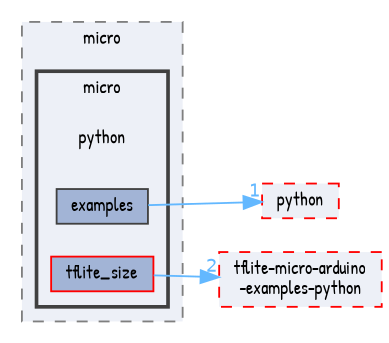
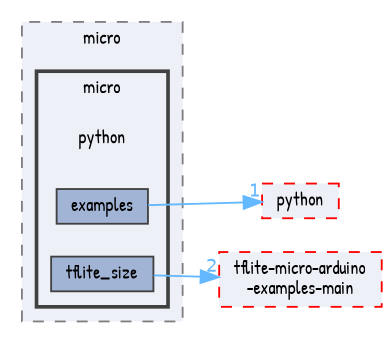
  digraph {
    compound=true
    fontname="Patrick Hand"
    rankdir=LR
    node [fontname="Patrick Hand" fontsize=10 shape=box color=grey25 fillcolor="#a2b4d6" style=filled]
    edge [color=steelblue1 fontcolor=steelblue1 fontname="Patrick Hand" fontsize=10 labeldistance=1.5 labelfontname=Helvetica labelfontsize=10]
    n1 [height=0.2 label=python shape=plaintext width=0.4 color="" fillcolor="" style=""]
    n2 [height=0.2 label=examples width=0.4]
-   n3 [color=red height=0.2 label=tflite_size width=0.4]
+   n3 [height=0.2 label=tflite_size width=0.4]
    n4 [color=red fillcolor="#edf0f7" height=0.2 label=python style="filled,dashed" width=0.4]
-   n5 [color=red fillcolor="#edf0f7" height=0.2 label="tflite-micro-arduino\l-examples-python" style="filled,dashed" width=0.4]
+   n5 [color=red fillcolor="#edf0f7" height=0.2 label="tflite-micro-arduino\l-examples-main" style="filled,dashed" width=0.4]
    subgraph cluster_1 {
      bgcolor="#edf0f7"
      fontsize=10
      label=micro
      pencolor=grey50
      style="filled,dashed"
      subgraph cluster_2 {
        bgcolor="#edf0f7"
        fontsize=10
        label=micro
        pencolor=grey25
        style="filled,bold"
        n1
        n2
        n3
      }
    }
    n2 -> n4 [headlabel=1]
    n3 -> n5 [headlabel=2]
  }
